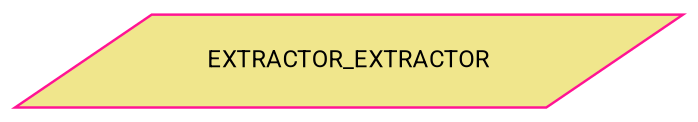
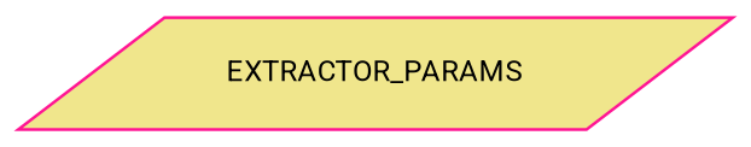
  digraph {
    rankdir=LR
    fontname=Roboto
-   n1 [color=deeppink fillcolor=khaki fontname=Roboto fontsize=10 height=0.2 label=EXTRACTOR_EXTRACTOR shape=parallelogram style=filled width=0.4]
+   n1 [color=deeppink fillcolor=khaki fontname=Roboto fontsize=10 height=0.2 label=EXTRACTOR_PARAMS shape=parallelogram style=filled width=0.4]
  }
